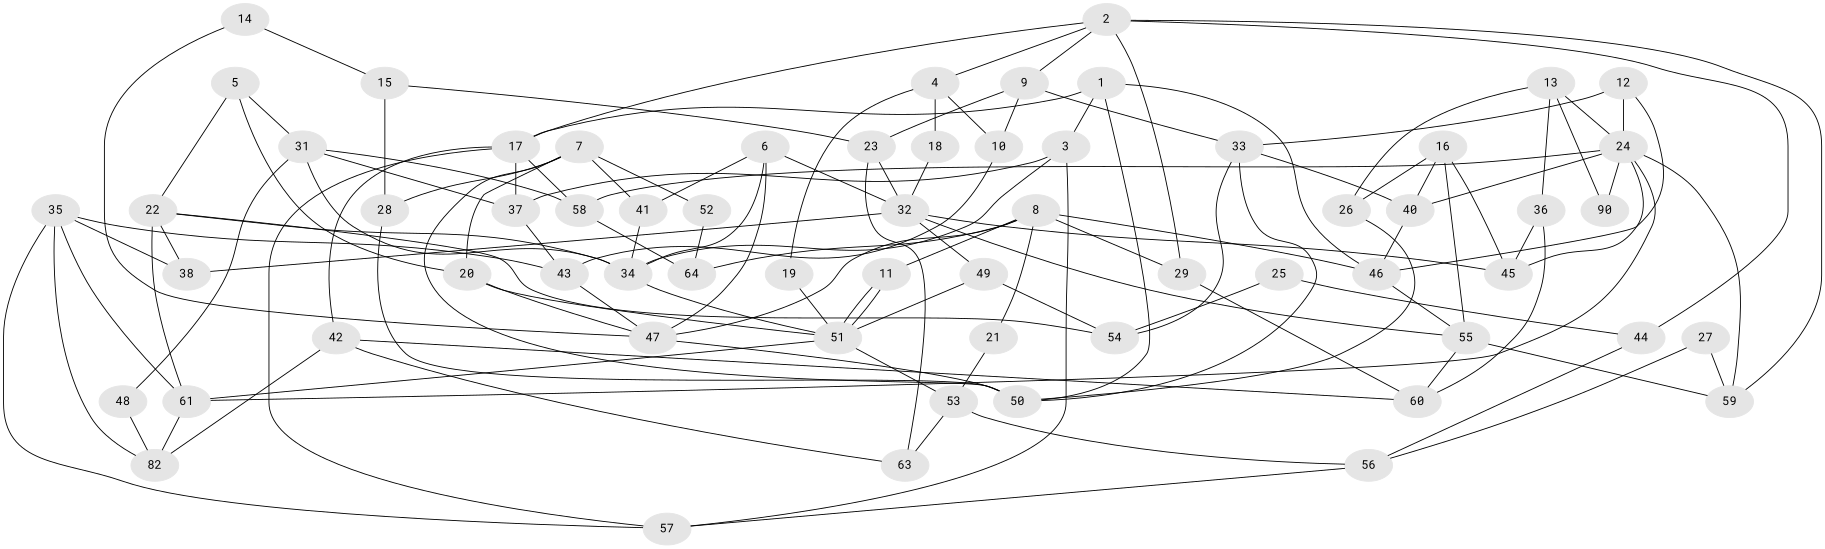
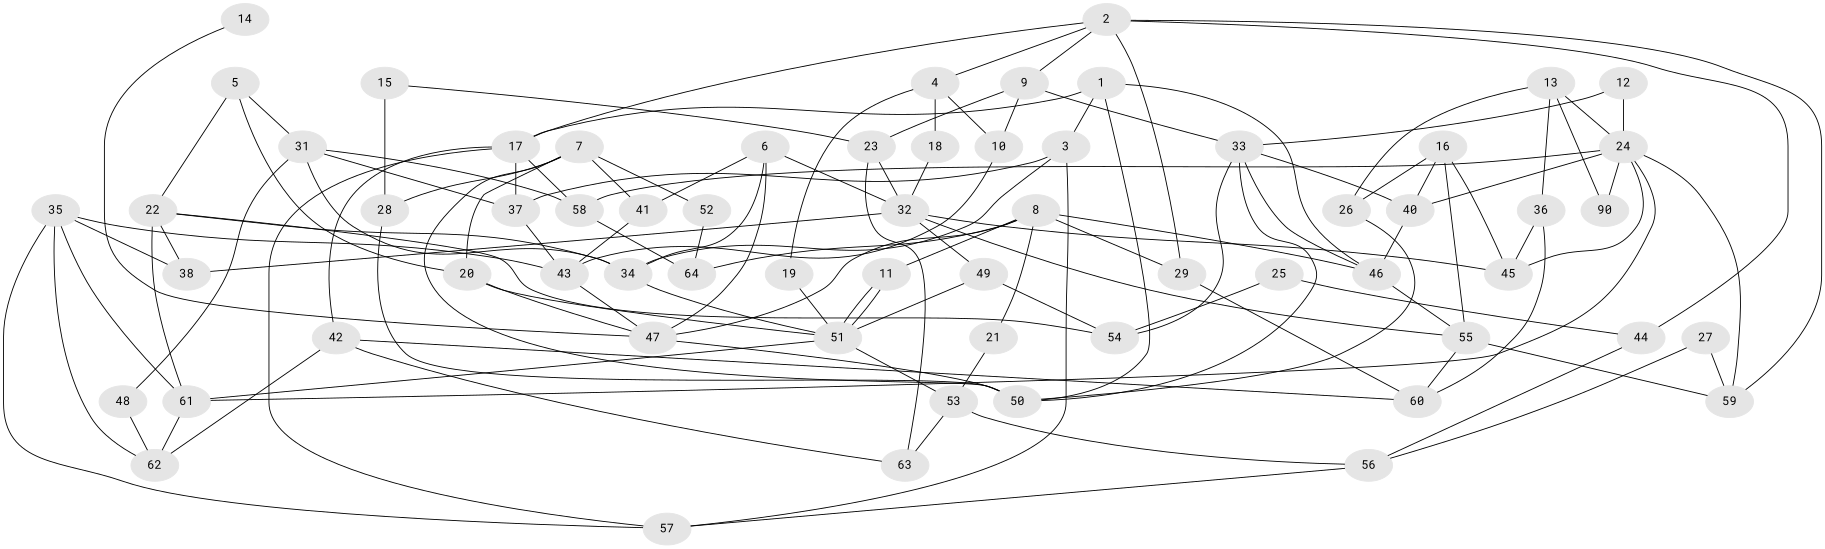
  graph {
    fontname="Roboto Mono"
    node [color=gray90 fontname="Roboto Mono" style=filled]
    edge [fontname="Roboto Mono"]
    1
    3
    17
    46
    50
    34
    37
    57
    42
    58
    55
    2
    4
    9
    29
    44
    59
    10
    18
    19
    23
    33
    60
    56
    51
    43
    32
    5
    20
    22
    31
    47
    38
    54
    61
    48
    6
    41
    45
    49
    7
    28
    52
    64
    8
    11
    21
    53
    63
    40
    12
    24
    n53 [label=90]
    13
    26
    36
    14
    15
    16
-   62 [label=82]
+   62
    25
    27
    35
    1 -- 3
    1 -- 17
    1 -- 46
    1 -- 50
    3 -- 34
    3 -- 37
    3 -- 57
    17 -- 37
    17 -- 57
    17 -- 42
    17 -- 58
    46 -- 55
    34 -- 51
    37 -- 43
    42 -- 60
    42 -- 63
    42 -- 62
    58 -- 64
    55 -- 59
    55 -- 60
    2 -- 17
    2 -- 4
    2 -- 9
    2 -- 29
    2 -- 44
    2 -- 59
    4 -- 10
    4 -- 18
    4 -- 19
    9 -- 10
    9 -- 23
    9 -- 33
    29 -- 60
    44 -- 56
    10 -- 43
    18 -- 32
    19 -- 51
    23 -- 32
    23 -- 63
    33 -- 50
    33 -- 54
    33 -- 40
    56 -- 57
    51 -- 61
    51 -- 53
    43 -- 47
    32 -- 55
    32 -- 38
    32 -- 45
    32 -- 49
    5 -- 20
    5 -- 22
    5 -- 31
    20 -- 51
    20 -- 47
    22 -- 34
    22 -- 38
    22 -- 54
    22 -- 61
    31 -- 34
    31 -- 37
    31 -- 58
    31 -- 48
    47 -- 50
    61 -- 62
    48 -- 62
    6 -- 34
    6 -- 32
    6 -- 47
    6 -- 41
-   41 -- 34
+   41 -- 43
    49 -- 51
    49 -- 54
    7 -- 50
    7 -- 20
    7 -- 41
    7 -- 28
    7 -- 52
    28 -- 50
    52 -- 64
    8 -- 46
    8 -- 29
    8 -- 47
    8 -- 64
    8 -- 11
    8 -- 21
    11 -- 51
    11 -- 51
    21 -- 53
    53 -- 56
    53 -- 63
    40 -- 46
-   12 -- 46
+   33 -- 46
    12 -- 33
    12 -- 24
    24 -- 58
    24 -- 59
    24 -- 61
    24 -- 45
    24 -- 40
    24 -- n53
    13 -- 24
    13 -- n53
    13 -- 26
    13 -- 36
    26 -- 50
    36 -- 60
    36 -- 45
    14 -- 47
-   14 -- 15
    15 -- 23
    15 -- 28
    16 -- 55
    16 -- 45
    16 -- 40
    16 -- 26
    25 -- 44
    25 -- 54
    27 -- 59
    27 -- 56
    35 -- 57
    35 -- 43
    35 -- 38
    35 -- 61
    35 -- 62
  }
